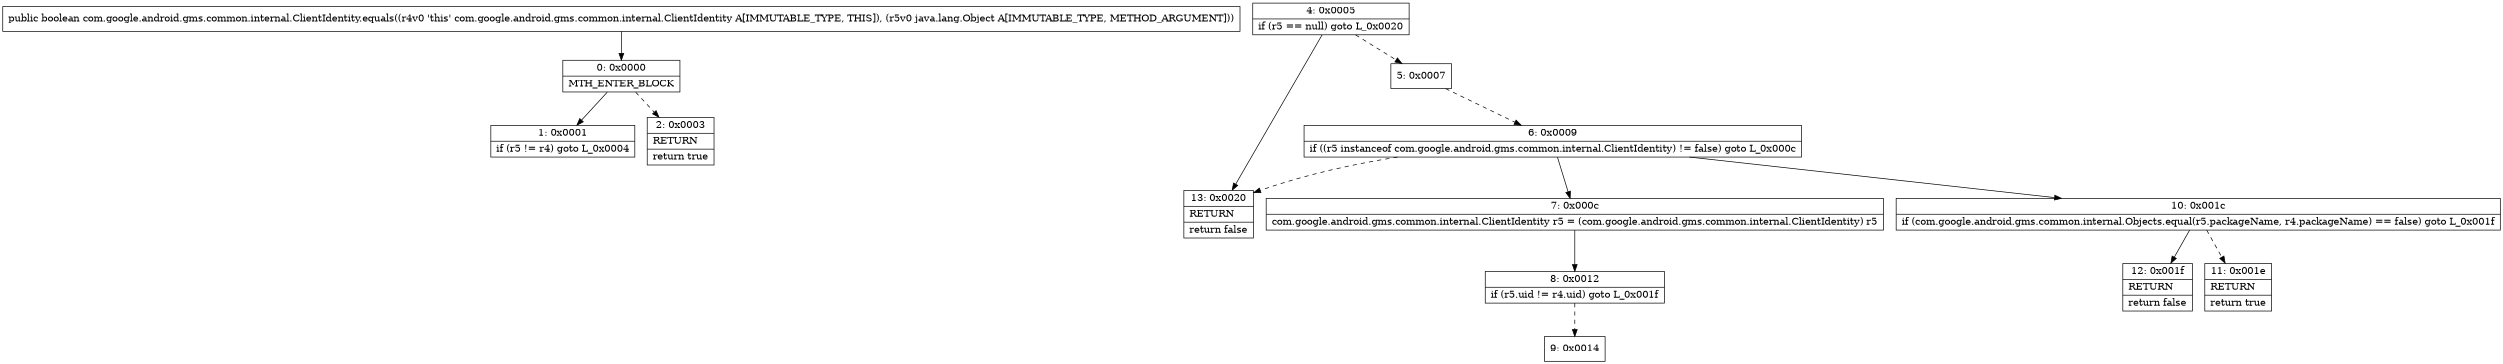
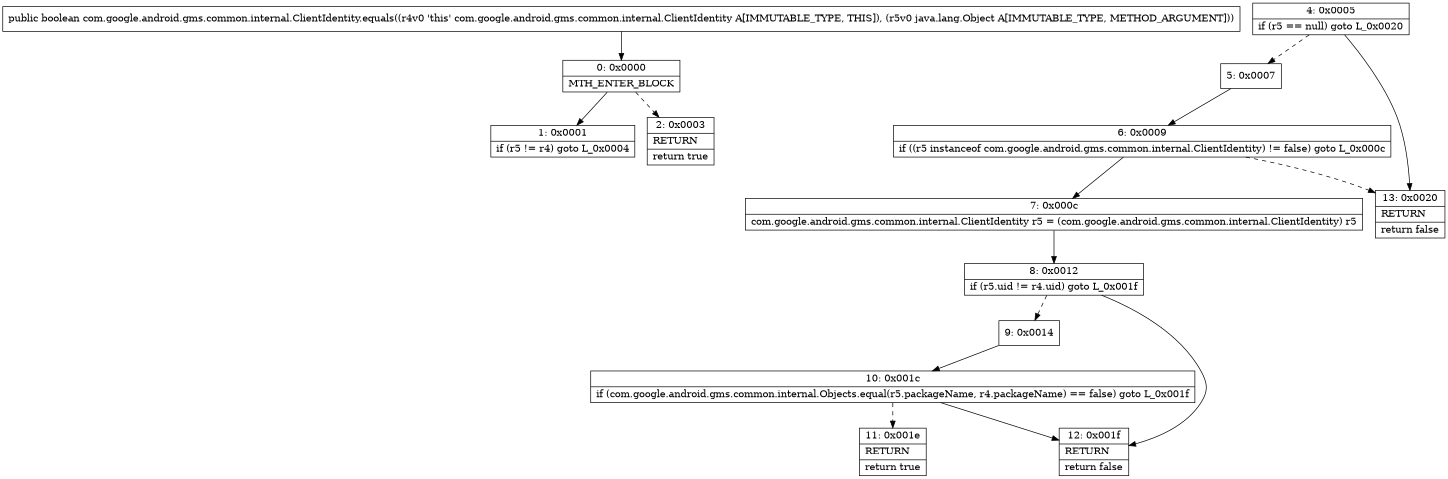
  digraph {
    node [shape=record]
    n1 [label="{0\:\ 0x0000|MTH_ENTER_BLOCK\l}"]
    n2 [label="{1\:\ 0x0001|if (r5 != r4) goto L_0x0004\l}"]
    n3 [label="{2\:\ 0x0003|RETURN\l|return true\l}"]
    n4 [label="{4\:\ 0x0005|if (r5 == null) goto L_0x0020\l}"]
    n5 [label="{5\:\ 0x0007}"]
    n6 [label="{13\:\ 0x0020|RETURN\l|return false\l}"]
    n7 [label="{6\:\ 0x0009|if ((r5 instanceof com.google.android.gms.common.internal.ClientIdentity) != false) goto L_0x000c\l}"]
    n8 [label="{7\:\ 0x000c|com.google.android.gms.common.internal.ClientIdentity r5 = (com.google.android.gms.common.internal.ClientIdentity) r5\l}"]
    n9 [label="{8\:\ 0x0012|if (r5.uid != r4.uid) goto L_0x001f\l}"]
    n10 [label="{9\:\ 0x0014}"]
    n11 [label="{12\:\ 0x001f|RETURN\l|return false\l}"]
    n12 [label="{10\:\ 0x001c|if (com.google.android.gms.common.internal.Objects.equal(r5.packageName, r4.packageName) == false) goto L_0x001f\l}"]
    n13 [label="{11\:\ 0x001e|RETURN\l|return true\l}"]
    n14 [label="{public boolean com.google.android.gms.common.internal.ClientIdentity.equals((r4v0 'this' com.google.android.gms.common.internal.ClientIdentity A[IMMUTABLE_TYPE, THIS]), (r5v0 java.lang.Object A[IMMUTABLE_TYPE, METHOD_ARGUMENT])) }"]
    n1 -> n2
    n1 -> n3 [style=dashed]
    n4 -> n5 [style=dashed]
    n4 -> n6
-   n5 -> n7 [style=dashed]
+   n5 -> n7
    n7 -> n6 [style=dashed]
    n7 -> n8
    n8 -> n9
    n9 -> n10 [style=dashed]
-   n7 -> n12
+   n9 -> n11
+   n10 -> n12
    n12 -> n11
    n12 -> n13 [style=dashed]
    n14 -> n1
  }
